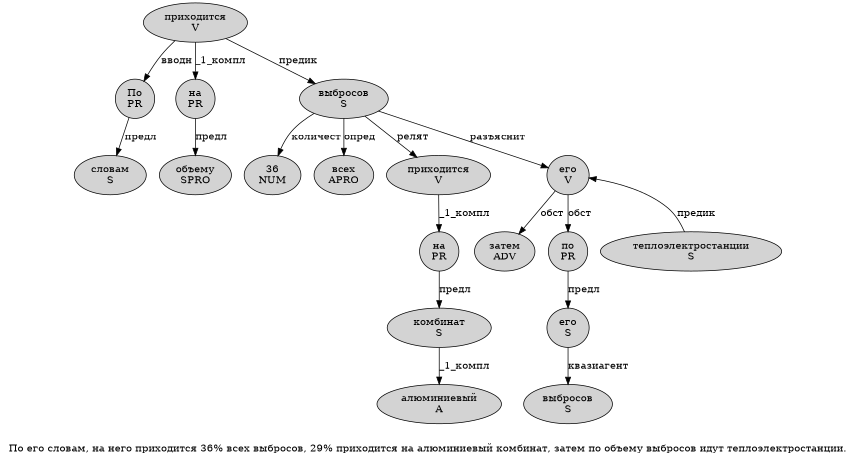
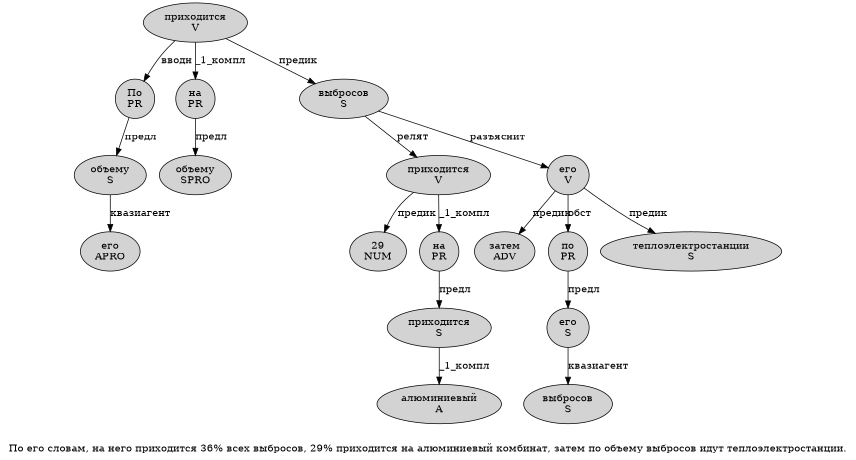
  digraph {
    label="По его словам, на него приходится 36% всех выбросов, 29% приходится на алюминиевый комбинат, затем по объему выбросов идут теплоэлектростанции."
    node [fillcolor=lightgray penwidth=1 shape=ellipse style=filled]
    n1 [label="По\nPR"]
-   n2 [label="словам\nS"]
+   n2 [label="объему\nS"]
+   n3 [label="его\nAPRO"]
    n4 [label="на\nPR"]
    n5 [label="объему\nSPRO"]
    n6 [label="приходится\nV"]
    n7 [label="выбросов\nS"]
-   n8 [label="36\nNUM"]
-   n9 [label="всех\nAPRO"]
    n10 [label="приходится\nV"]
    n11 [label="его\nV"]
+   n12 [label="29\nNUM"]
    n13 [label="на\nPR"]
    n14 [label="затем\nADV"]
    n15 [label="по\nPR"]
    n16 [label="теплоэлектростанции\nS"]
-   n17 [label="комбинат\nS"]
+   n17 [label="приходится\nS"]
    n18 [label="алюминиевый\nA"]
    n19 [label="его\nS"]
    n20 [label="выбросов\nS"]
    n1 -> n2 [label="предл"]
+   n2 -> n3 [label="квазиагент"]
    n4 -> n5 [label="предл"]
    n6 -> n1 [label="вводн"]
    n6 -> n4 [label="_1_компл"]
    n6 -> n7 [label="предик"]
-   n7 -> n8 [label="количест"]
-   n7 -> n9 [label="опред"]
    n7 -> n10 [label="релят"]
    n7 -> n11 [label="разъяснит"]
+   n10 -> n12 [label="предик"]
    n10 -> n13 [label="_1_компл"]
-   n11 -> n14 [label="обст"]
+   n11 -> n14 [label="предик"]
    n11 -> n15 [label="обст"]
-   n16 -> n11 [label="предик"]
+   n11 -> n16 [label="предик"]
    n13 -> n17 [label="предл"]
    n15 -> n19 [label="предл"]
    n17 -> n18 [label="_1_компл"]
    n19 -> n20 [label="квазиагент"]
  }
